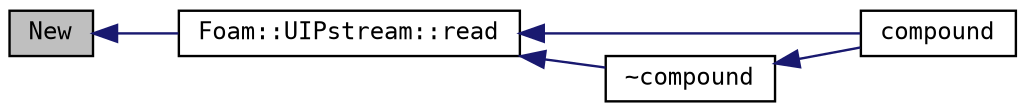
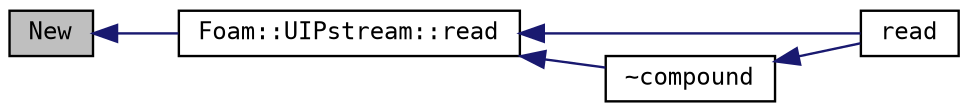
  digraph {
    fontname="DejaVu Sans Mono"
    rankdir=LR
    node [color=black fontname="DejaVu Sans Mono" fontsize=10 shape=record]
    edge [color=midnightblue dir=back fontname="DejaVu Sans Mono" fontsize=10 labelfontname=Helvetica labelfontsize=10 style=solid]
    n1 [fillcolor=grey75 fontcolor=black height=0.2 label=New style=filled width=0.4]
    n2 [height=0.2 label="Foam::UIPstream::read" width=0.4]
-   n3 [height=0.2 label=compound width=0.4]
+   n3 [height=0.2 label=read width=0.4]
    n4 [height=0.2 label="~compound" width=0.4]
    n1 -> n2
    n2 -> n3
    n2 -> n4
    n4 -> n3
  }
